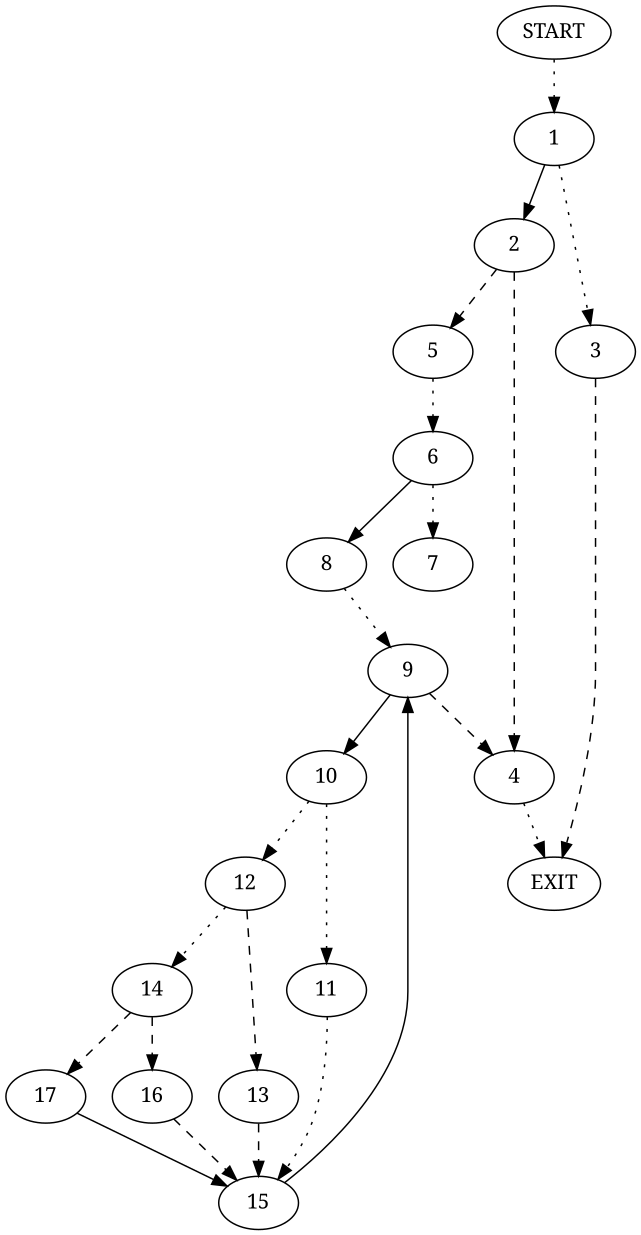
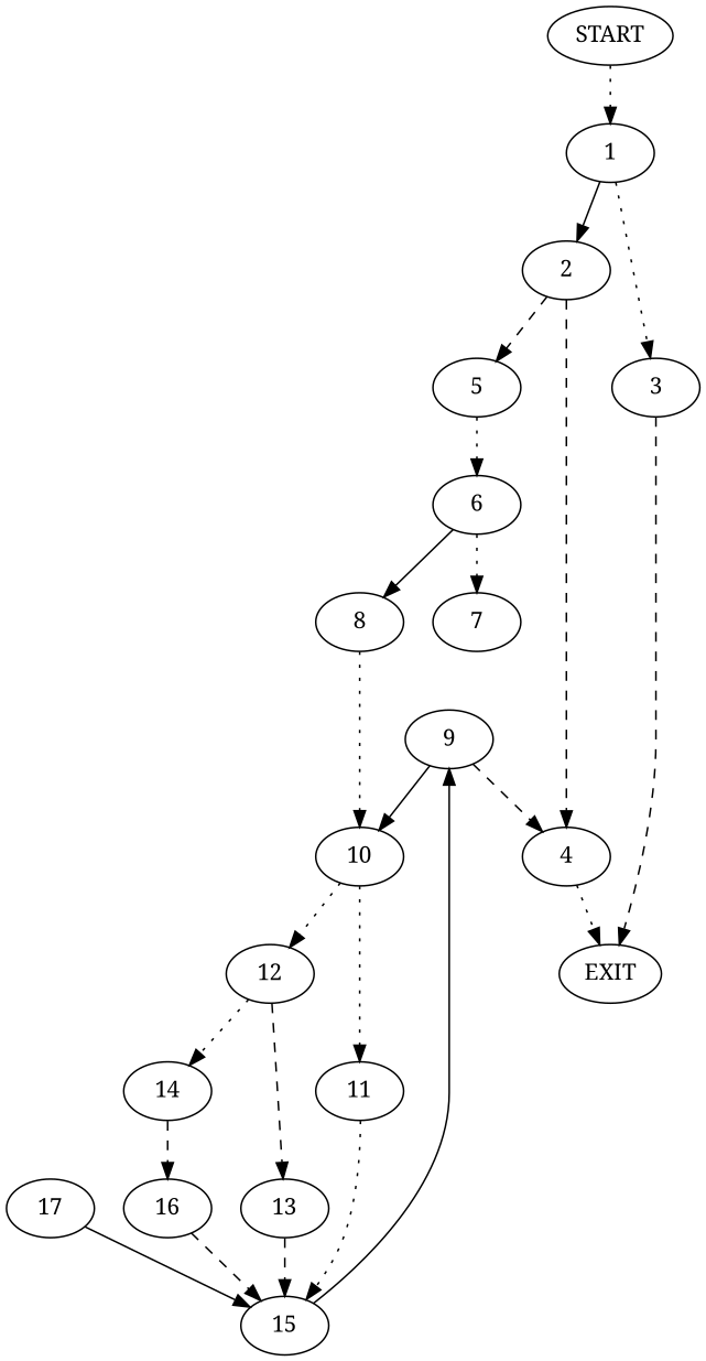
  digraph {
    fontname="Noto Serif"
    node [fontname="Noto Serif"]
    edge [fontname="Noto Serif" style=dotted]
    n1 [label=START]
    1
    2
    3
    n5 [label=EXIT]
    4
    5
    6
    7
    8
    9
    10
    11
    12
    15
    13
    14
    16
    17
    n1 -> 1
    1 -> 2 [style=solid]
    1 -> 3
    2 -> 4 [style=dashed]
    2 -> 5 [style=dashed]
    3 -> n5 [style=dashed]
    4 -> n5
    5 -> 6
    6 -> 7
    6 -> 8 [style=solid]
-   8 -> 9
+   8 -> 10
    9 -> 4 [style=dashed]
    9 -> 10 [style=solid]
    10 -> 11
    10 -> 12
    11 -> 15
    12 -> 13 [style=dashed]
    12 -> 14
    15 -> 9 [style=solid]
    13 -> 15 [style=dashed]
    14 -> 16 [style=dashed]
-   14 -> 17 [style=dashed]
    16 -> 15 [style=dashed]
    17 -> 15 [style=solid]
  }
